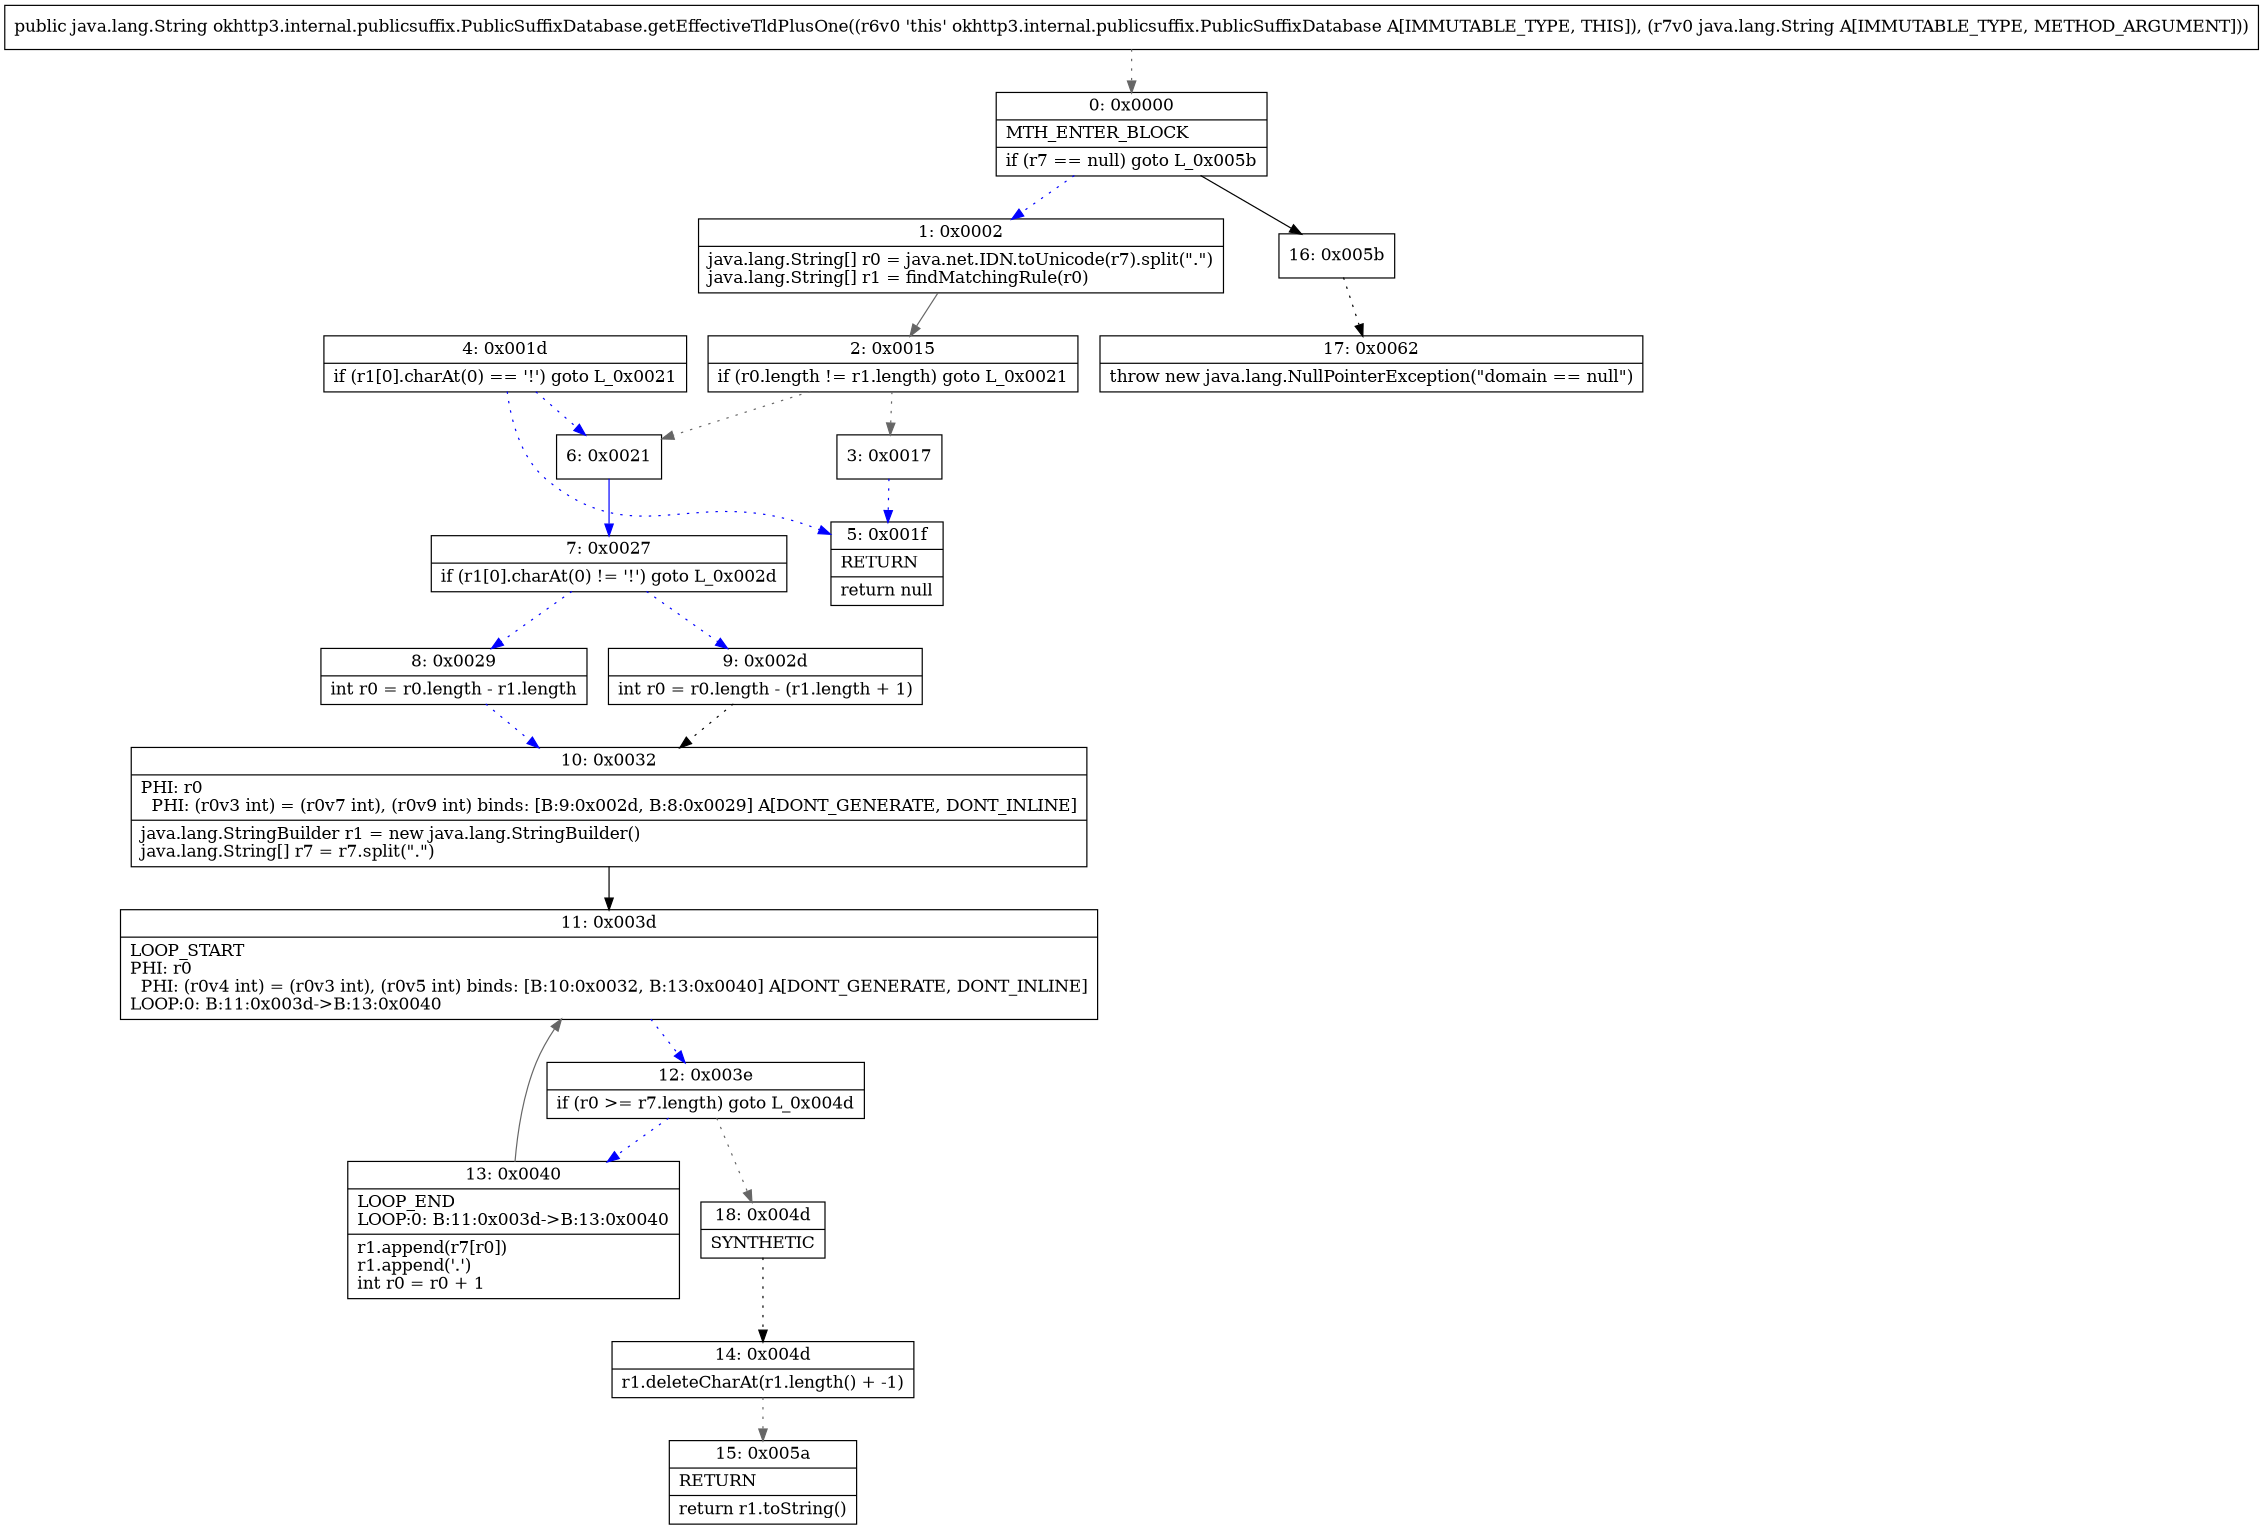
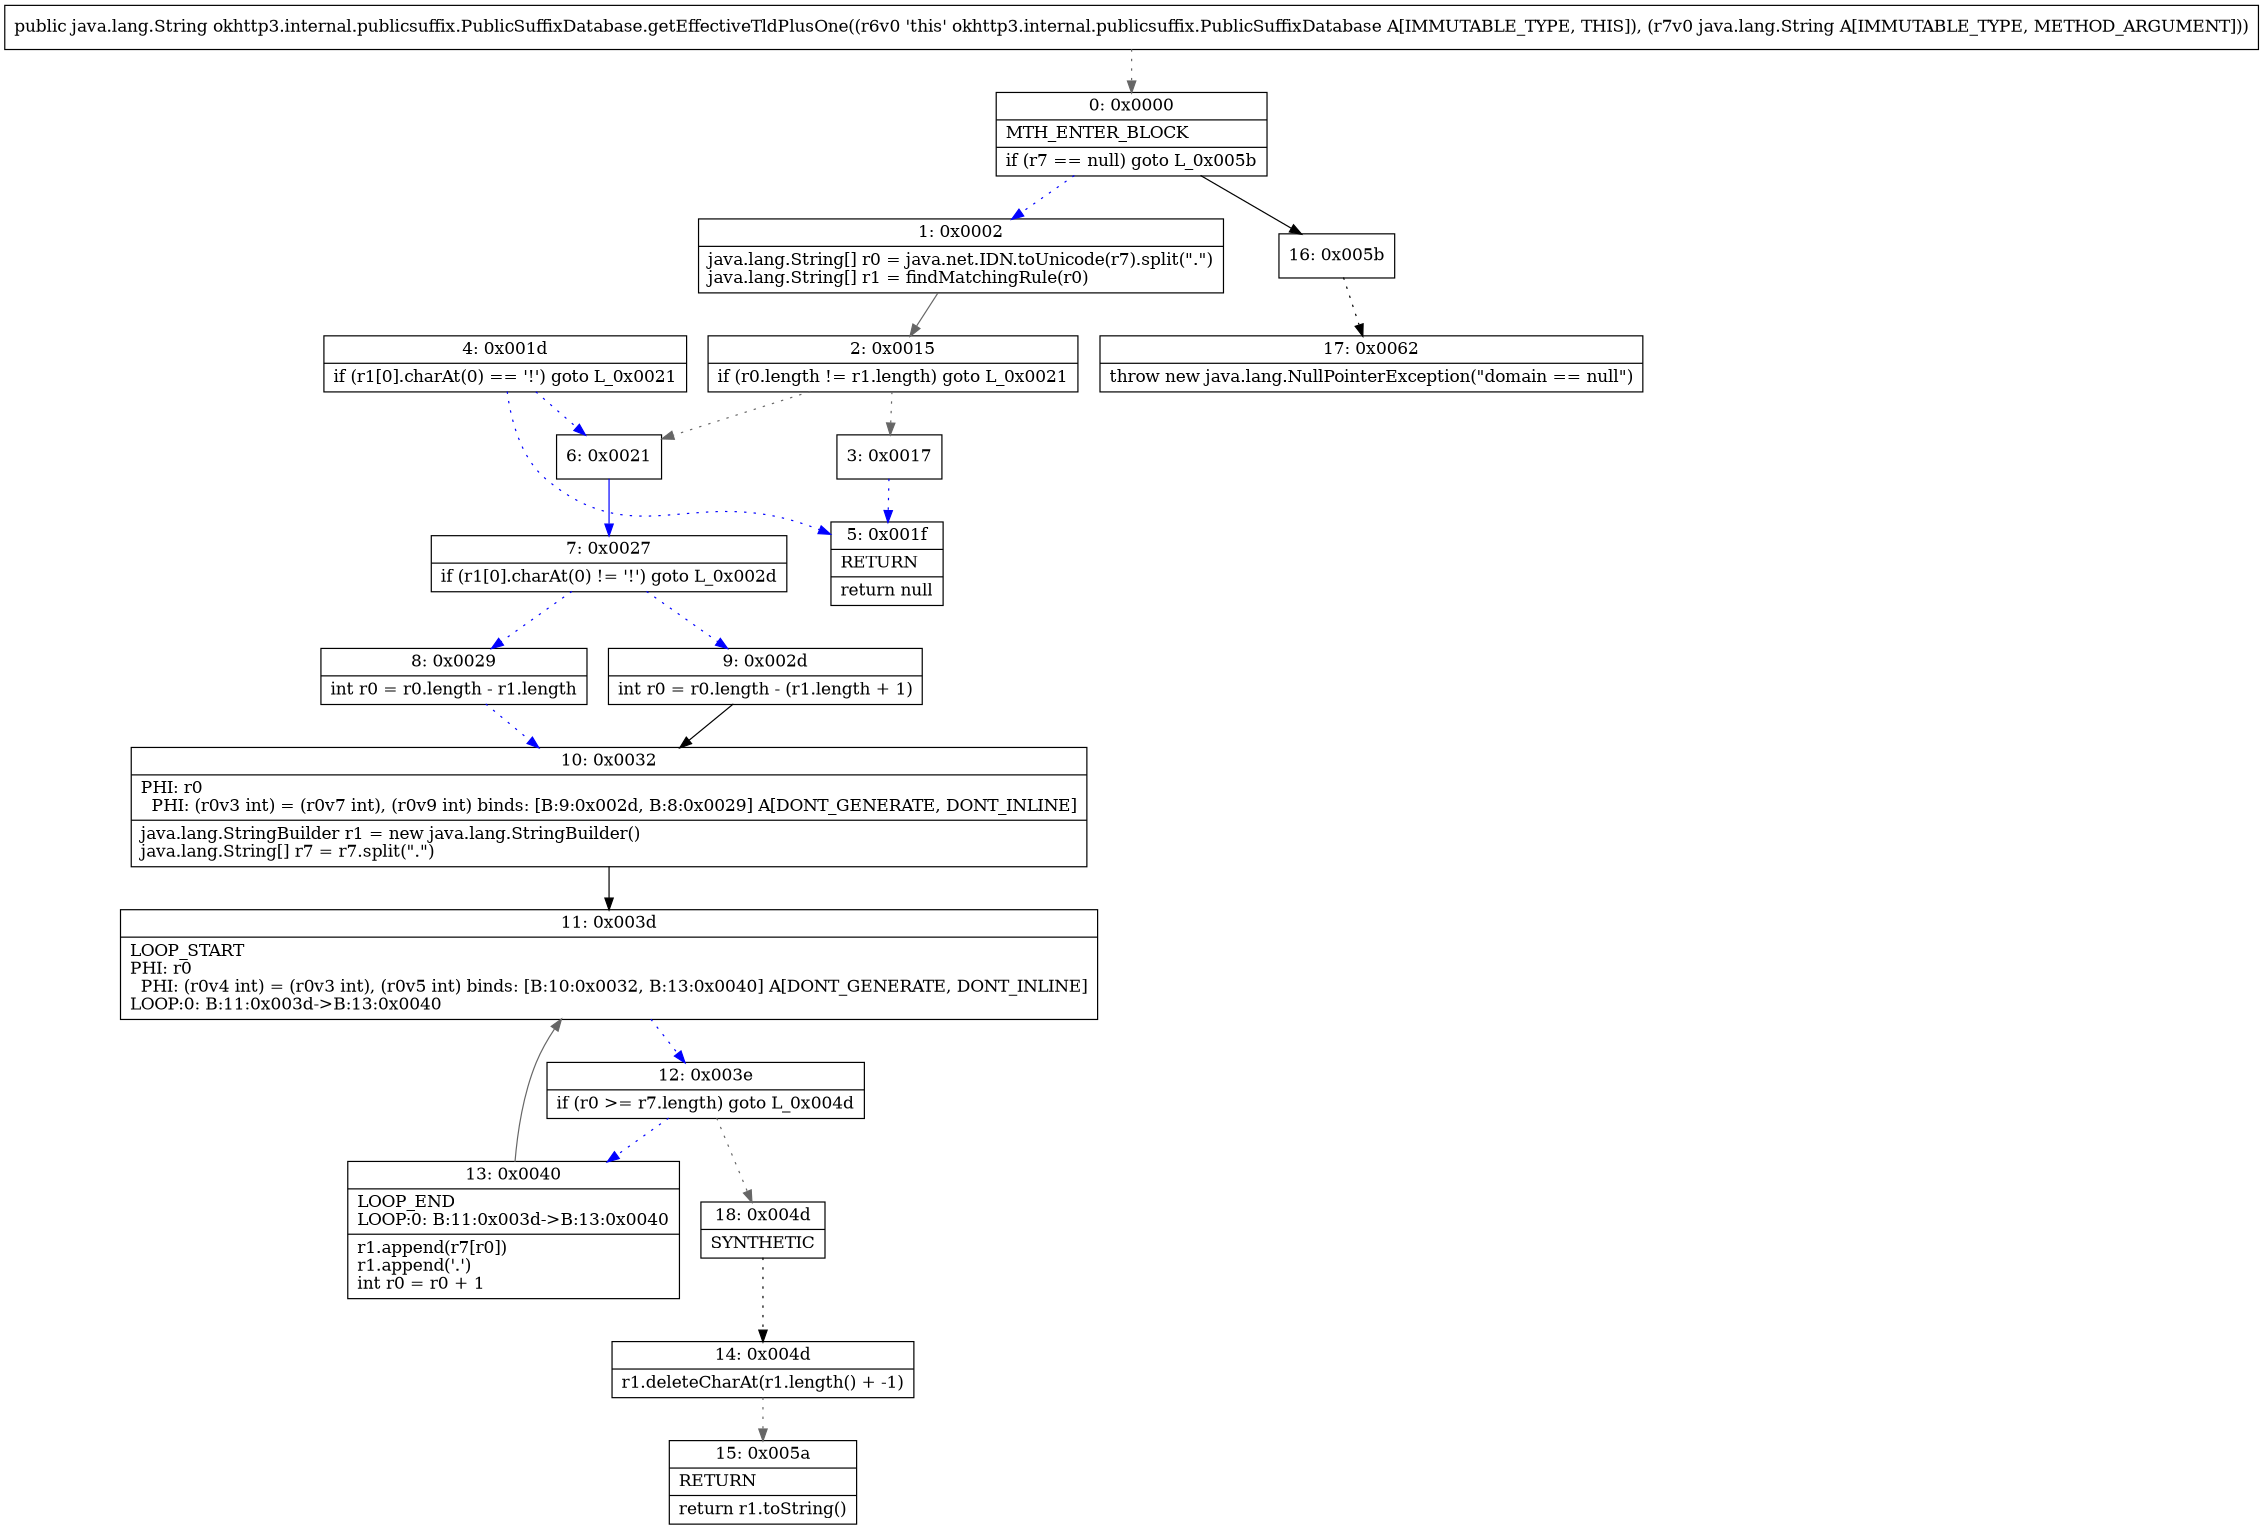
  digraph {
    node [shape=record]
    edge [color=blue style=dotted]
    n1 [label="{0\:\ 0x0000|MTH_ENTER_BLOCK\l|if (r7 == null) goto L_0x005b\l}"]
    n2 [label="{1\:\ 0x0002|java.lang.String[] r0 = java.net.IDN.toUnicode(r7).split(\".\")\ljava.lang.String[] r1 = findMatchingRule(r0)\l}"]
    n3 [label="{16\:\ 0x005b}"]
    n4 [label="{2\:\ 0x0015|if (r0.length != r1.length) goto L_0x0021\l}"]
    n5 [label="{17\:\ 0x0062|throw new java.lang.NullPointerException(\"domain == null\")\l}"]
    n6 [label="{3\:\ 0x0017}"]
    n7 [label="{6\:\ 0x0021}"]
    n8 [label="{5\:\ 0x001f|RETURN\l|return null\l}"]
    n9 [label="{7\:\ 0x0027|if (r1[0].charAt(0) != '!') goto L_0x002d\l}"]
    n10 [label="{4\:\ 0x001d|if (r1[0].charAt(0) == '!') goto L_0x0021\l}"]
    n11 [label="{8\:\ 0x0029|int r0 = r0.length \- r1.length\l}"]
    n12 [label="{9\:\ 0x002d|int r0 = r0.length \- (r1.length + 1)\l}"]
    n13 [label="{10\:\ 0x0032|PHI: r0 \l  PHI: (r0v3 int) = (r0v7 int), (r0v9 int) binds: [B:9:0x002d, B:8:0x0029] A[DONT_GENERATE, DONT_INLINE]\l|java.lang.StringBuilder r1 = new java.lang.StringBuilder()\ljava.lang.String[] r7 = r7.split(\".\")\l}"]
    n14 [label="{11\:\ 0x003d|LOOP_START\lPHI: r0 \l  PHI: (r0v4 int) = (r0v3 int), (r0v5 int) binds: [B:10:0x0032, B:13:0x0040] A[DONT_GENERATE, DONT_INLINE]\lLOOP:0: B:11:0x003d\-\>B:13:0x0040\l}"]
    n15 [label="{12\:\ 0x003e|if (r0 \>= r7.length) goto L_0x004d\l}"]
    n16 [label="{13\:\ 0x0040|LOOP_END\lLOOP:0: B:11:0x003d\-\>B:13:0x0040\l|r1.append(r7[r0])\lr1.append('.')\lint r0 = r0 + 1\l}"]
    n17 [label="{18\:\ 0x004d|SYNTHETIC\l}"]
    n18 [label="{14\:\ 0x004d|r1.deleteCharAt(r1.length() + \-1)\l}"]
    n19 [label="{15\:\ 0x005a|RETURN\l|return r1.toString()\l}"]
    n20 [label="{public java.lang.String okhttp3.internal.publicsuffix.PublicSuffixDatabase.getEffectiveTldPlusOne((r6v0 'this' okhttp3.internal.publicsuffix.PublicSuffixDatabase A[IMMUTABLE_TYPE, THIS]), (r7v0 java.lang.String A[IMMUTABLE_TYPE, METHOD_ARGUMENT])) }"]
    n1 -> n2
    n1 -> n3 [color=black style=solid]
    n2 -> n4 [color=gray40 style=solid]
    n3 -> n5 [color=black]
    n4 -> n6 [color=gray40]
    n4 -> n7 [color=gray40]
    n6 -> n8
    n7 -> n9 [style=solid]
    n9 -> n11
    n9 -> n12
    n10 -> n7
    n10 -> n8
    n11 -> n13
-   n12 -> n13 [color=black]
+   n12 -> n13 [color=black style=solid]
    n13 -> n14 [color=black style=solid]
    n14 -> n15
    n15 -> n16
    n15 -> n17 [color=gray40]
    n16 -> n14 [color=gray40 style=solid]
    n17 -> n18 [color=black]
    n18 -> n19 [color=gray40]
    n20 -> n1 [color=gray40]
  }
